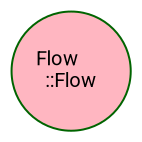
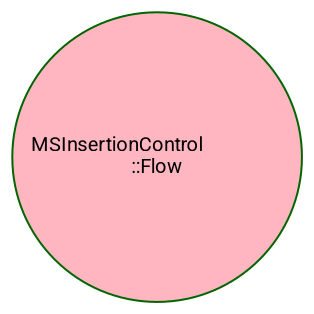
  digraph {
    rankdir=LR
    fontname=Roboto
-   n1 [color=darkgreen fillcolor=lightpink fontname=Roboto fontsize=10 height=0.2 label="Flow\l::Flow" shape=circle style=filled width=0.4]
+   n1 [color=darkgreen fillcolor=lightpink fontname=Roboto fontsize=10 height=0.2 label="MSInsertionControl\l::Flow" shape=circle style=filled width=0.4]
  }
